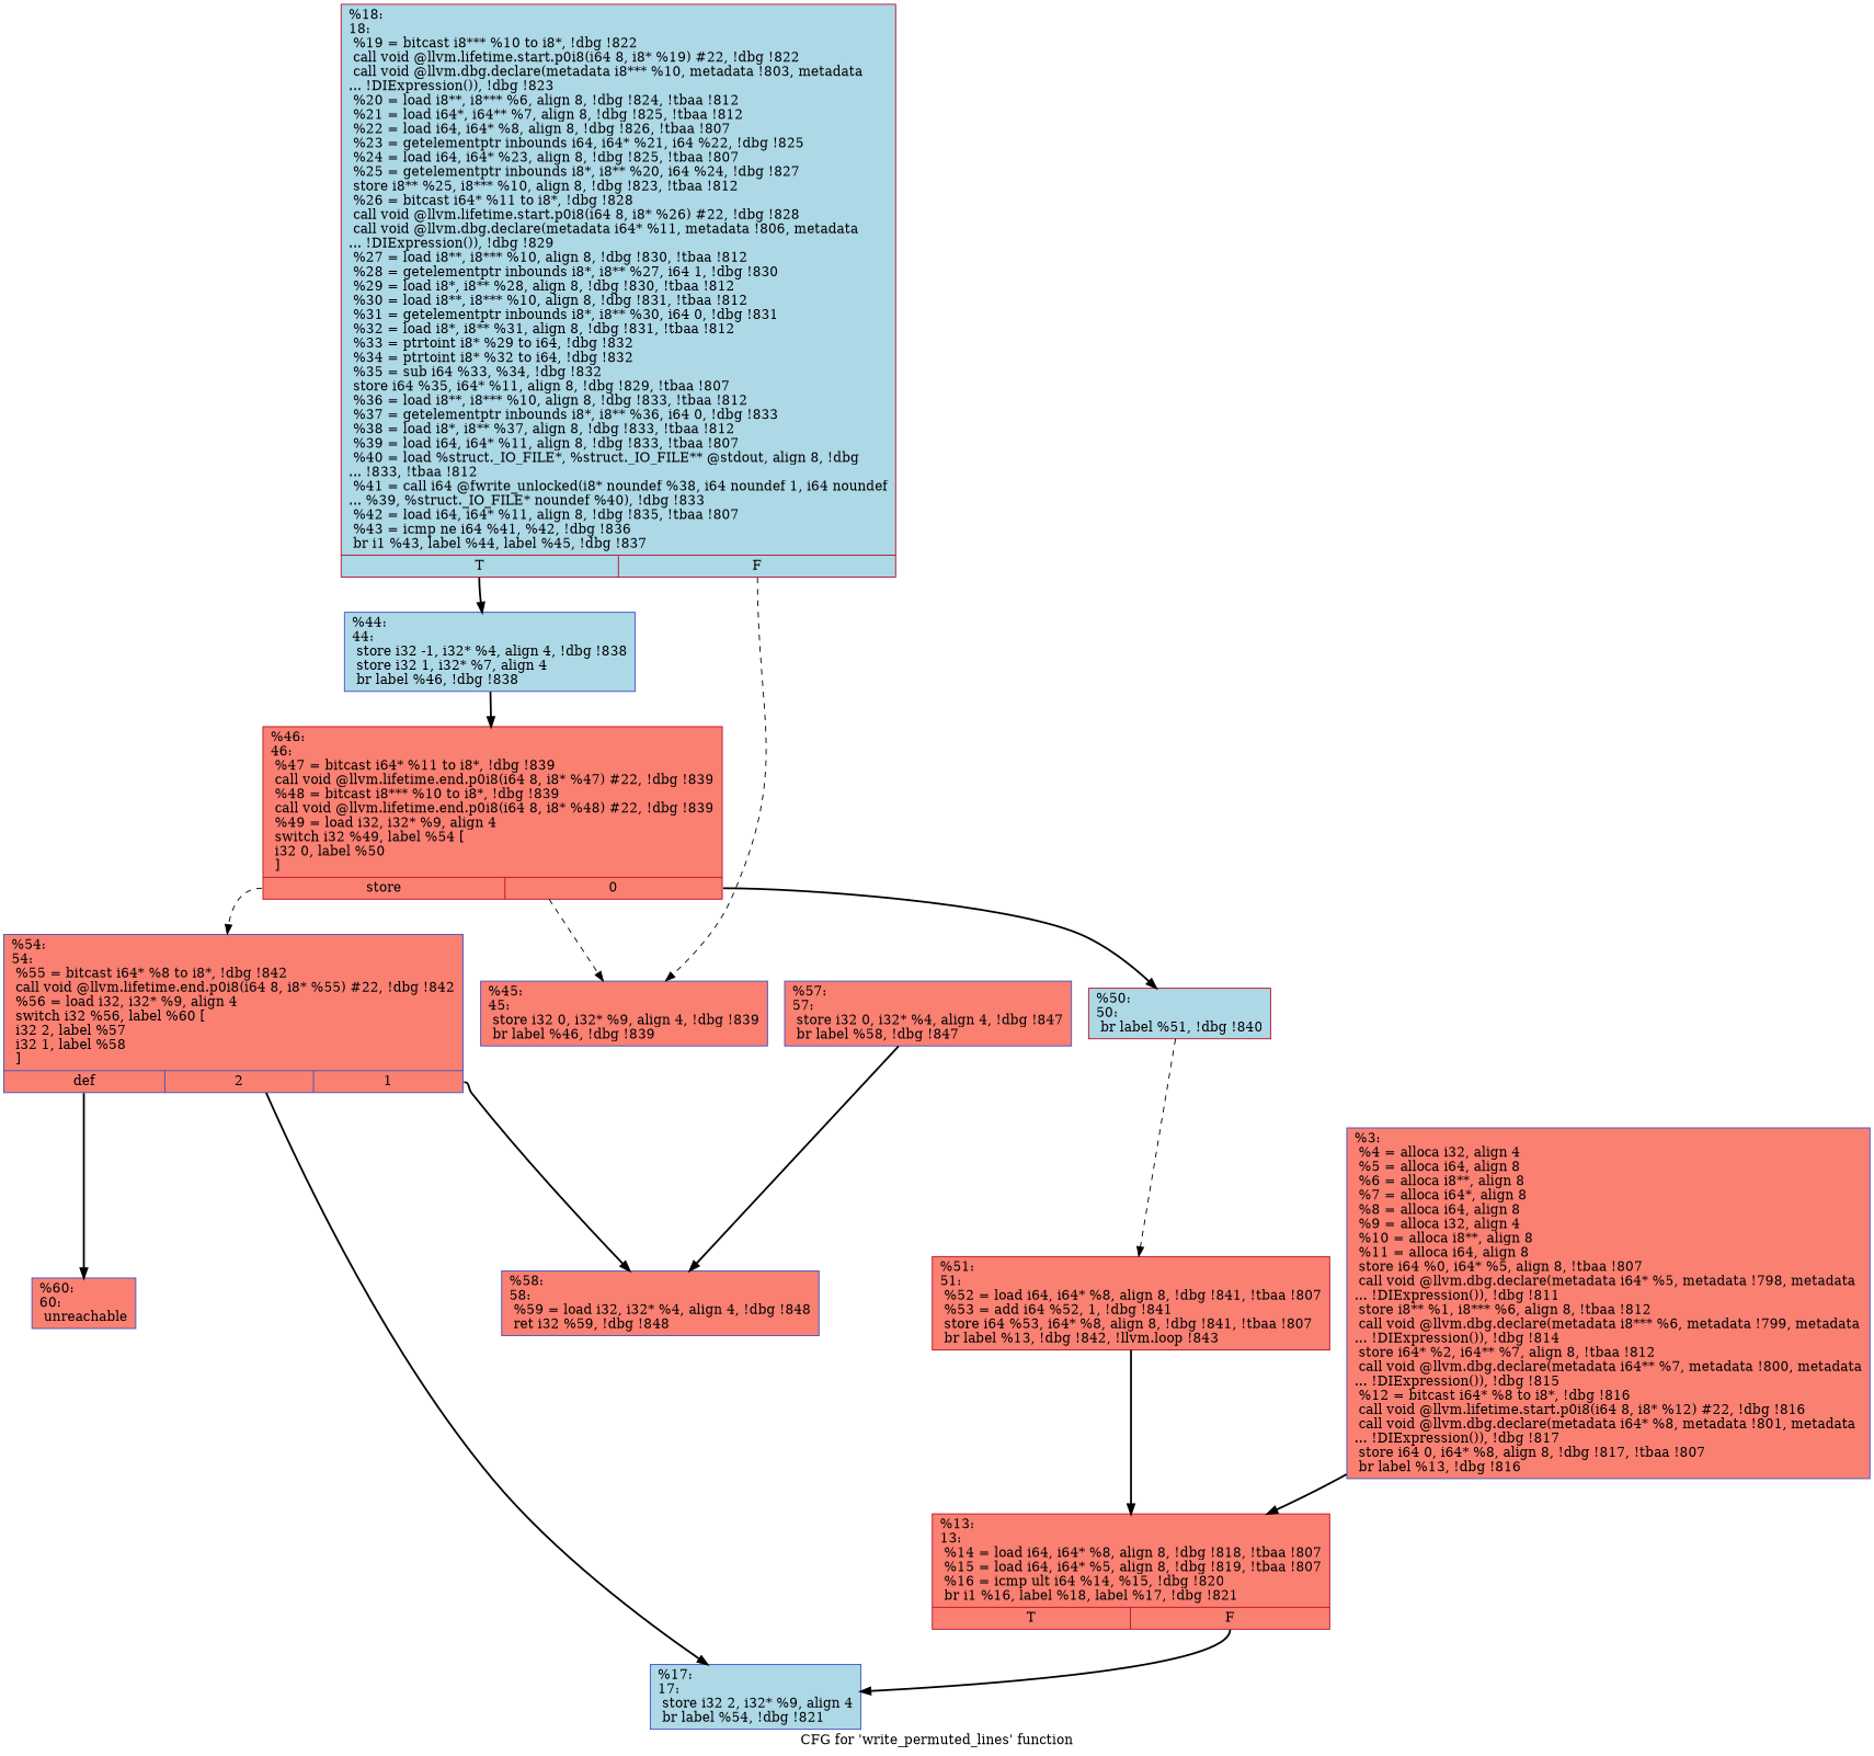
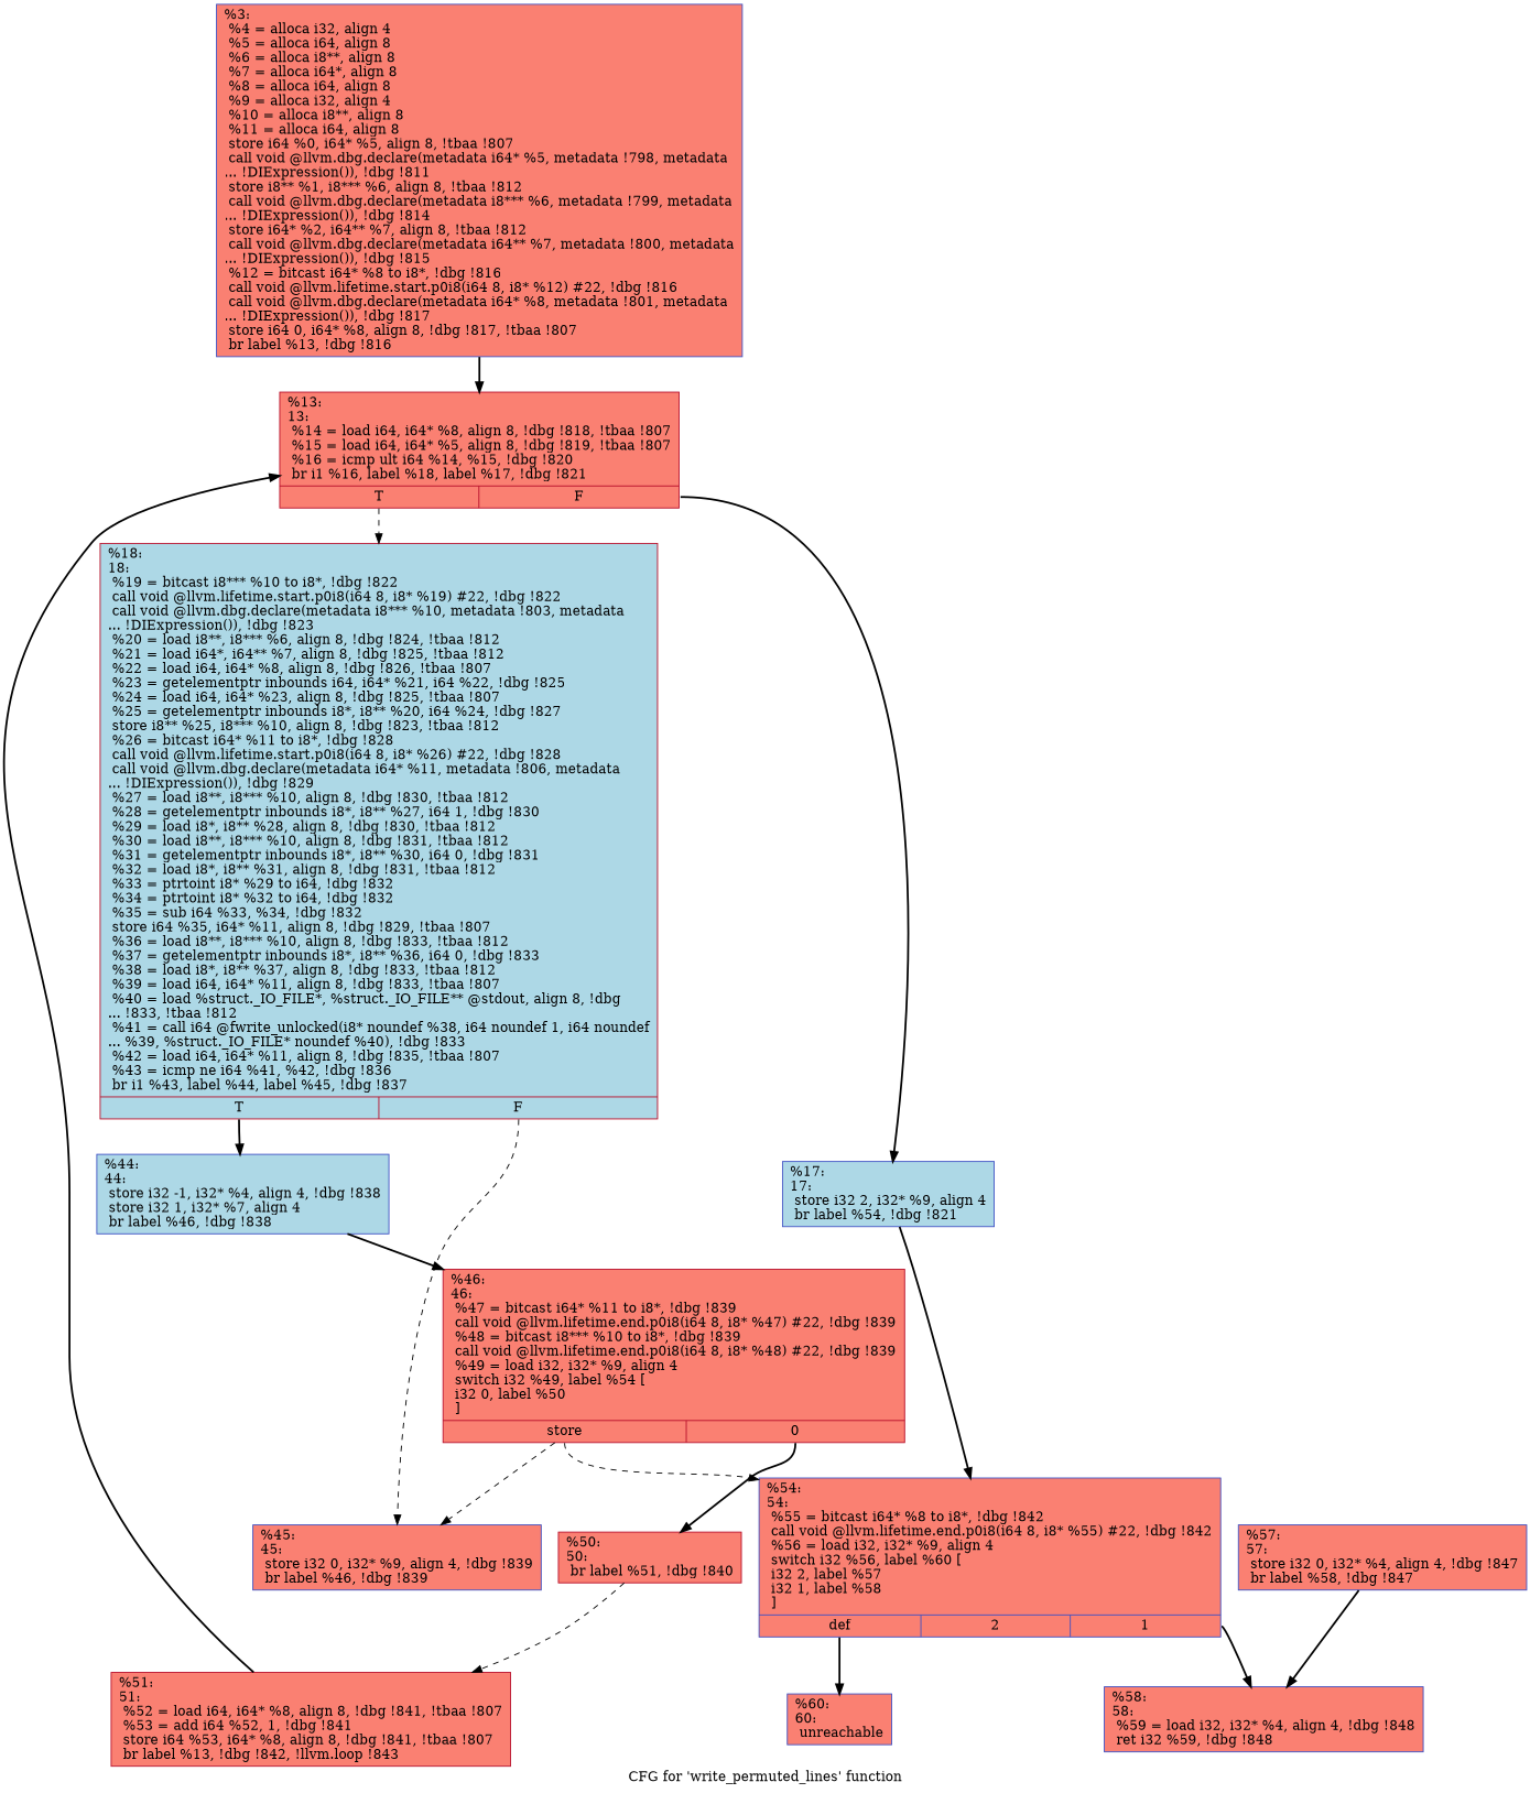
  digraph {
    label="CFG for 'write_permuted_lines' function"
    node [color="#3d50c3ff" fillcolor=salmon shape=record style=filled]
    edge [style=bold]
    n1 [label="{%3:\l  %4 = alloca i32, align 4\l  %5 = alloca i64, align 8\l  %6 = alloca i8**, align 8\l  %7 = alloca i64*, align 8\l  %8 = alloca i64, align 8\l  %9 = alloca i32, align 4\l  %10 = alloca i8**, align 8\l  %11 = alloca i64, align 8\l  store i64 %0, i64* %5, align 8, !tbaa !807\l  call void @llvm.dbg.declare(metadata i64* %5, metadata !798, metadata\l... !DIExpression()), !dbg !811\l  store i8** %1, i8*** %6, align 8, !tbaa !812\l  call void @llvm.dbg.declare(metadata i8*** %6, metadata !799, metadata\l... !DIExpression()), !dbg !814\l  store i64* %2, i64** %7, align 8, !tbaa !812\l  call void @llvm.dbg.declare(metadata i64** %7, metadata !800, metadata\l... !DIExpression()), !dbg !815\l  %12 = bitcast i64* %8 to i8*, !dbg !816\l  call void @llvm.lifetime.start.p0i8(i64 8, i8* %12) #22, !dbg !816\l  call void @llvm.dbg.declare(metadata i64* %8, metadata !801, metadata\l... !DIExpression()), !dbg !817\l  store i64 0, i64* %8, align 8, !dbg !817, !tbaa !807\l  br label %13, !dbg !816\l}"]
    n2 [color="#b70d28ff" label="{%13:\l13:                                               \l  %14 = load i64, i64* %8, align 8, !dbg !818, !tbaa !807\l  %15 = load i64, i64* %5, align 8, !dbg !819, !tbaa !807\l  %16 = icmp ult i64 %14, %15, !dbg !820\l  br i1 %16, label %18, label %17, !dbg !821\l|{<s0>T|<s1>F}}"]
    n3 [color="#b70d28ff" fillcolor=lightblue label="{%18:\l18:                                               \l  %19 = bitcast i8*** %10 to i8*, !dbg !822\l  call void @llvm.lifetime.start.p0i8(i64 8, i8* %19) #22, !dbg !822\l  call void @llvm.dbg.declare(metadata i8*** %10, metadata !803, metadata\l... !DIExpression()), !dbg !823\l  %20 = load i8**, i8*** %6, align 8, !dbg !824, !tbaa !812\l  %21 = load i64*, i64** %7, align 8, !dbg !825, !tbaa !812\l  %22 = load i64, i64* %8, align 8, !dbg !826, !tbaa !807\l  %23 = getelementptr inbounds i64, i64* %21, i64 %22, !dbg !825\l  %24 = load i64, i64* %23, align 8, !dbg !825, !tbaa !807\l  %25 = getelementptr inbounds i8*, i8** %20, i64 %24, !dbg !827\l  store i8** %25, i8*** %10, align 8, !dbg !823, !tbaa !812\l  %26 = bitcast i64* %11 to i8*, !dbg !828\l  call void @llvm.lifetime.start.p0i8(i64 8, i8* %26) #22, !dbg !828\l  call void @llvm.dbg.declare(metadata i64* %11, metadata !806, metadata\l... !DIExpression()), !dbg !829\l  %27 = load i8**, i8*** %10, align 8, !dbg !830, !tbaa !812\l  %28 = getelementptr inbounds i8*, i8** %27, i64 1, !dbg !830\l  %29 = load i8*, i8** %28, align 8, !dbg !830, !tbaa !812\l  %30 = load i8**, i8*** %10, align 8, !dbg !831, !tbaa !812\l  %31 = getelementptr inbounds i8*, i8** %30, i64 0, !dbg !831\l  %32 = load i8*, i8** %31, align 8, !dbg !831, !tbaa !812\l  %33 = ptrtoint i8* %29 to i64, !dbg !832\l  %34 = ptrtoint i8* %32 to i64, !dbg !832\l  %35 = sub i64 %33, %34, !dbg !832\l  store i64 %35, i64* %11, align 8, !dbg !829, !tbaa !807\l  %36 = load i8**, i8*** %10, align 8, !dbg !833, !tbaa !812\l  %37 = getelementptr inbounds i8*, i8** %36, i64 0, !dbg !833\l  %38 = load i8*, i8** %37, align 8, !dbg !833, !tbaa !812\l  %39 = load i64, i64* %11, align 8, !dbg !833, !tbaa !807\l  %40 = load %struct._IO_FILE*, %struct._IO_FILE** @stdout, align 8, !dbg\l... !833, !tbaa !812\l  %41 = call i64 @fwrite_unlocked(i8* noundef %38, i64 noundef 1, i64 noundef\l... %39, %struct._IO_FILE* noundef %40), !dbg !833\l  %42 = load i64, i64* %11, align 8, !dbg !835, !tbaa !807\l  %43 = icmp ne i64 %41, %42, !dbg !836\l  br i1 %43, label %44, label %45, !dbg !837\l|{<s0>T|<s1>F}}"]
    n4 [fillcolor=lightblue label="{%17:\l17:                                               \l  store i32 2, i32* %9, align 4\l  br label %54, !dbg !821\l}"]
    n5 [fillcolor=lightblue label="{%44:\l44:                                               \l  store i32 -1, i32* %4, align 4, !dbg !838\l  store i32 1, i32* %7, align 4\l  br label %46, !dbg !838\l}"]
    n6 [label="{%45:\l45:                                               \l  store i32 0, i32* %9, align 4, !dbg !839\l  br label %46, !dbg !839\l}"]
    n7 [label="{%54:\l54:                                               \l  %55 = bitcast i64* %8 to i8*, !dbg !842\l  call void @llvm.lifetime.end.p0i8(i64 8, i8* %55) #22, !dbg !842\l  %56 = load i32, i32* %9, align 4\l  switch i32 %56, label %60 [\l    i32 2, label %57\l    i32 1, label %58\l  ]\l|{<s0>def|<s1>2|<s2>1}}"]
    n8 [color="#b70d28ff" label="{%46:\l46:                                               \l  %47 = bitcast i64* %11 to i8*, !dbg !839\l  call void @llvm.lifetime.end.p0i8(i64 8, i8* %47) #22, !dbg !839\l  %48 = bitcast i8*** %10 to i8*, !dbg !839\l  call void @llvm.lifetime.end.p0i8(i64 8, i8* %48) #22, !dbg !839\l  %49 = load i32, i32* %9, align 4\l  switch i32 %49, label %54 [\l    i32 0, label %50\l  ]\l|{<s0>store|<s1>0}}"]
    n9 [label="{%60:\l60:                                               \l  unreachable\l}"]
    n10 [label="{%58:\l58:                                               \l  %59 = load i32, i32* %4, align 4, !dbg !848\l  ret i32 %59, !dbg !848\l}"]
    n11 [label="{%57:\l57:                                               \l  store i32 0, i32* %4, align 4, !dbg !847\l  br label %58, !dbg !847\l}"]
-   n12 [color="#b70d28ff" fillcolor=lightblue label="{%50:\l50:                                               \l  br label %51, !dbg !840\l}"]
+   n12 [color="#b70d28ff" label="{%50:\l50:                                               \l  br label %51, !dbg !840\l}"]
    n13 [color="#b70d28ff" label="{%51:\l51:                                               \l  %52 = load i64, i64* %8, align 8, !dbg !841, !tbaa !807\l  %53 = add i64 %52, 1, !dbg !841\l  store i64 %53, i64* %8, align 8, !dbg !841, !tbaa !807\l  br label %13, !dbg !842, !llvm.loop !843\l}"]
    n1 -> n2
+   n2 -> n3 [style=dashed tailport=s0]
    n2 -> n4 [tailport=s1]
    n3 -> n5 [tailport=s0]
    n3 -> n6 [style=dashed tailport=s1]
-   n7 -> n4
+   n4 -> n7
    n5 -> n8
    n7 -> n9 [tailport=s0]
    n7 -> n10 [tailport=s2]
    n8 -> n6 [style=dashed]
    n8 -> n7 [style=dashed tailport=s0]
    n8 -> n12 [tailport=s1]
    n11 -> n10
    n12 -> n13 [style=dashed]
    n13 -> n2
  }
